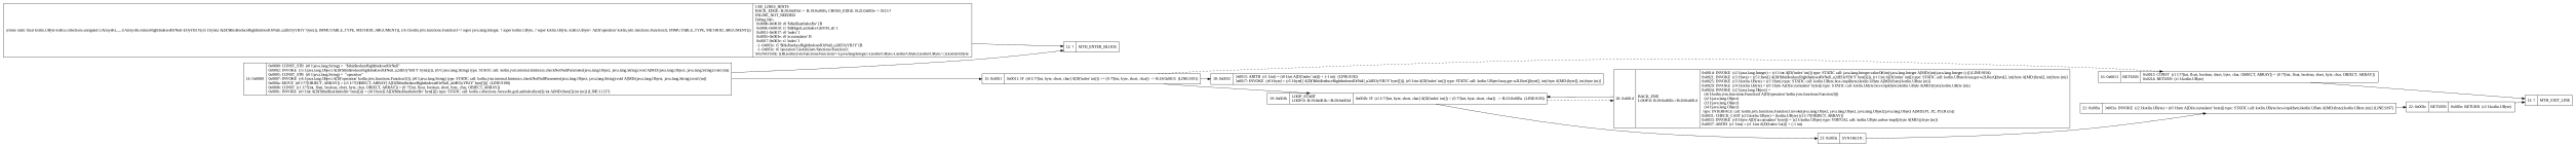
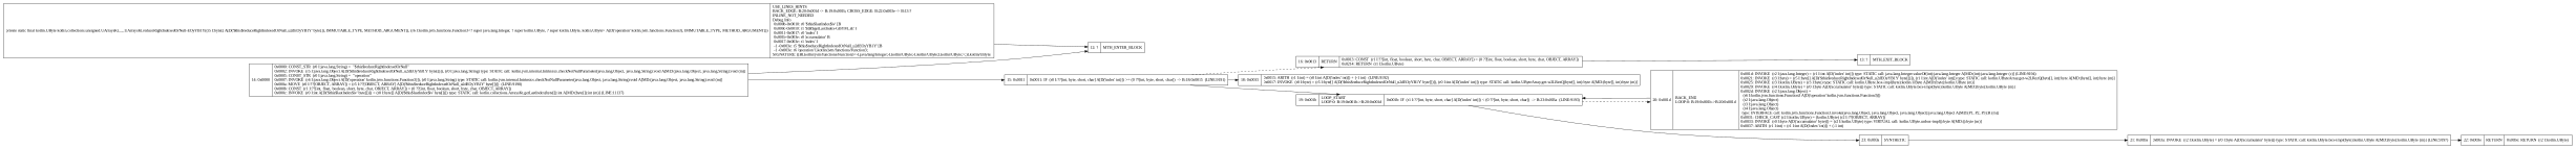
  digraph {
    fontname="Liberation Serif"
    rankdir=LR
    node [fontname="Liberation Serif" shape=record]
    edge [fontname="Liberation Serif"]
    n1 [label="{12\:\ ?|MTH_ENTER_BLOCK\l}"]
    n2 [label="{14\:\ 0x0000|0x0000: CONST_STR  (r0 I:java.lang.String) =  \"$this$reduceRightIndexedOrNull\" \l0x0002: INVOKE  (r5 I:java.lang.Object A[D('$this$reduceRightIndexedOrNull_u2dEOyYB1Y' byte[])]), (r0 I:java.lang.String) type: STATIC call: kotlin.jvm.internal.Intrinsics.checkNotNullParameter(java.lang.Object, java.lang.String):void A[MD:(java.lang.Object, java.lang.String):void (m)]\l0x0005: CONST_STR  (r0 I:java.lang.String) =  \"operation\" \l0x0007: INVOKE  (r6 I:java.lang.Object A[D('operation' kotlin.jvm.functions.Function3)]), (r0 I:java.lang.String) type: STATIC call: kotlin.jvm.internal.Intrinsics.checkNotNullParameter(java.lang.Object, java.lang.String):void A[MD:(java.lang.Object, java.lang.String):void (m)]\l0x000a: MOVE  (r0 I:??[OBJECT, ARRAY]) = (r5 I:??[OBJECT, ARRAY] A[D('$this$reduceRightIndexedOrNull_u2dEOyYB1Y' byte[])])  (LINE:9190)\l0x000b: CONST  (r1 I:??[int, float, boolean, short, byte, char, OBJECT, ARRAY]) = (0 ??[int, float, boolean, short, byte, char, OBJECT, ARRAY]) \l0x000c: INVOKE  (r0 I:int A[D('$this$lastIndex$iv' byte[])]) = (r0 I:byte[] A[D('$this$lastIndex$iv' byte[])]) type: STATIC call: kotlin.collections.ArraysKt.getLastIndex(byte[]):int A[MD:(byte[]):int (m)] (LINE:11137)\l}"]
    n3 [label="{15\:\ 0x0011|0x0011: IF  (r0 I:??[int, byte, short, char] A[D('index' int)]) \>= (0 ??[int, byte, short, char])  \-\> B:18:0x0015  (LINE:9191)\l}"]
    n4 [label="{16\:\ 0x0013|RETURN\l|0x0013: CONST  (r1 I:??[int, float, boolean, short, byte, char, OBJECT, ARRAY]) = (0 ??[int, float, boolean, short, byte, char, OBJECT, ARRAY]) \l0x0214: RETURN  (r1 I:kotlin.UByte) \l}"]
    n5 [label="{18\:\ 0x0015|0x0015: ARITH  (r1 I:int) = (r0 I:int A[D('index' int)]) + (\-1 int)  (LINE:9192)\l0x0017: INVOKE  (r0 I:byte) = (r5 I:byte[] A[D('$this$reduceRightIndexedOrNull_u2dEOyYB1Y' byte[])]), (r0 I:int A[D('index' int)]) type: STATIC call: kotlin.UByteArray.get\-w2LRezQ(byte[], int):byte A[MD:(byte[], int):byte (m)]\l}"]
    n6 [label="{19\:\ 0x001b|LOOP_START\lLOOP:0: B:19:0x001b\-\>B:20:0x001d\l|0x001b: IF  (r1 I:??[int, byte, short, char] A[D('index' int)]) \< (0 ??[int, byte, short, char])  \-\> B:23:0x003a  (LINE:9193)\l}"]
-   n7 [label="{13\:\ ?|MTH_EXIT_LINE\l}"]
+   n7 [label="{13\:\ ?|MTH_EXIT_BLOCK\l}"]
    n8 [label="{20\:\ 0x001d|BACK_END\lLOOP:0: B:19:0x001b\-\>B:20:0x001d\l|0x001d: INVOKE  (r2 I:java.lang.Integer) = (r1 I:int A[D('index' int)]) type: STATIC call: java.lang.Integer.valueOf(int):java.lang.Integer A[MD:(int):java.lang.Integer (c)] (LINE:9194)\l0x0021: INVOKE  (r3 I:byte) = (r5 I:byte[] A[D('$this$reduceRightIndexedOrNull_u2dEOyYB1Y' byte[])]), (r1 I:int A[D('index' int)]) type: STATIC call: kotlin.UByteArray.get\-w2LRezQ(byte[], int):byte A[MD:(byte[], int):byte (m)]\l0x0025: INVOKE  (r3 I:kotlin.UByte) = (r3 I:byte) type: STATIC call: kotlin.UByte.box\-impl(byte):kotlin.UByte A[MD:(byte):kotlin.UByte (m)]\l0x0029: INVOKE  (r4 I:kotlin.UByte) = (r0 I:byte A[D('accumulator' byte)]) type: STATIC call: kotlin.UByte.box\-impl(byte):kotlin.UByte A[MD:(byte):kotlin.UByte (m)]\l0x002d: INVOKE  (r2 I:java.lang.Object) = \l  (r6 I:kotlin.jvm.functions.Function3 A[D('operation' kotlin.jvm.functions.Function3)])\l  (r2 I:java.lang.Object)\l  (r3 I:java.lang.Object)\l  (r4 I:java.lang.Object)\l type: INTERFACE call: kotlin.jvm.functions.Function3.invoke(java.lang.Object, java.lang.Object, java.lang.Object):java.lang.Object A[MD:(P1, P2, P3):R (m)]\l0x0031: CHECK_CAST (r2 I:kotlin.UByte) = (kotlin.UByte) (r2 I:??[OBJECT, ARRAY]) \l0x0033: INVOKE  (r0 I:byte A[D('accumulator' byte)]) = (r2 I:kotlin.UByte) type: VIRTUAL call: kotlin.UByte.unbox\-impl():byte A[MD:():byte (m)]\l0x0037: ARITH  (r1 I:int) = (r1 I:int A[D('index' int)]) + (\-1 int) \l}"]
    n9 [label="{23\:\ 0x003a|SYNTHETIC\l}"]
    n10 [label="{21\:\ 0x003a|0x003a: INVOKE  (r2 I:kotlin.UByte) = (r0 I:byte A[D('accumulator' byte)]) type: STATIC call: kotlin.UByte.box\-impl(byte):kotlin.UByte A[MD:(byte):kotlin.UByte (m)] (LINE:9197)\l}"]
    n11 [label="{22\:\ 0x003e|RETURN\l|0x003e: RETURN  (r2 I:kotlin.UByte) \l}"]
    n12 [label="{private static final kotlin.UByte kotlin.collections.unsigned.UArraysKt___UArraysKt.reduceRightIndexedOrNull\-EOyYB1Y((r5 I:byte[] A[D('$this$reduceRightIndexedOrNull_u2dEOyYB1Y' byte[]), IMMUTABLE_TYPE, METHOD_ARGUMENT]), (r6 I:kotlin.jvm.functions.Function3\<? super java.lang.Integer, ? super kotlin.UByte, ? super kotlin.UByte, kotlin.UByte\> A[D('operation' kotlin.jvm.functions.Function3), IMMUTABLE_TYPE, METHOD_ARGUMENT]))  | USE_LINES_HINTS\lBACK_EDGE: B:20:0x001d \-\> B:19:0x001b, CROSS_EDGE: B:22:0x003e \-\> B:13:?\lINLINE_NOT_NEEDED\lDebug Info:\l  0x000b\-0x0010: r0 '$this$lastIndex$iv' [B\l  0x000c\-0x0010: r1 '$i$f$getLastIndex\-GBYM_sE' I\l  0x0011\-0x0017: r0 'index' I\l  0x001b\-0x003e: r0 'accumulator' B\l  0x0017\-0x003e: r1 'index' I\l  \-1 \-0x003e: r5 '$this$reduceRightIndexedOrNull_u2dEOyYB1Y' [B\l  \-1 \-0x003e: r6 'operation' Lkotlin\/jvm\/functions\/Function3;\lSIGNATURE: ([BLkotlin\/jvm\/functions\/Function3\<\-Ljava\/lang\/Integer;\-Lkotlin\/UByte;\-Lkotlin\/UByte;Lkotlin\/UByte;\>;)Lkotlin\/UByte;\l}"]
    n2 -> n1
    n2 -> n3
    n3 -> n4 [style=dashed]
    n3 -> n5
    n3 -> n6
    n4 -> n7
    n6 -> n8 [style=dashed]
    n6 -> n9
    n8 -> n6
    n9 -> n10
    n10 -> n11
-   n11 -> n7
    n12 -> n1
  }
